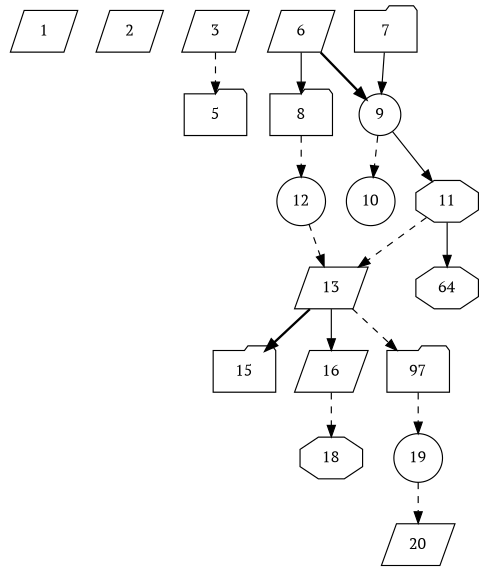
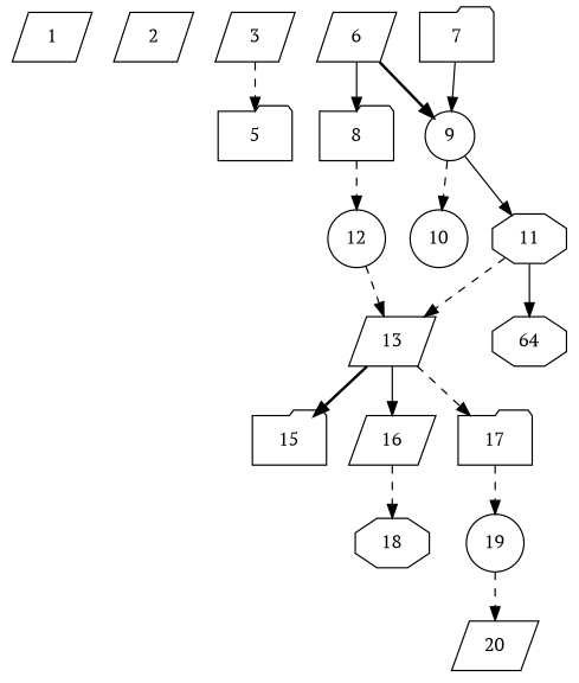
  digraph {
    fontname="PT Serif"
    node [alpha=0.04 fontname="PT Serif" shape=parallelogram]
    edge [fontname="PT Serif" style=dashed]
    1 [alpha=0.12 expect_size=47544320]
    2 [expect_size=30000128]
    3 [alpha=0.05 expect_size=13353984]
    5 [alpha=0.02 expect_size=11308032 shape=folder]
    6 [alpha=0.08 expect_size=8415232]
    8 [alpha=0.03 expect_size=31049728 shape=folder]
    9 [alpha=0.18 expect_size=13363200 shape=circle]
    7 [alpha=0.05 expect_size=52080640 shape=folder]
    12 [expect_size=17714176 shape=circle]
    10 [alpha=0.05 expect_size=33288192 shape=circle]
    11 [expect_size=36085760 shape=octagon]
    13 [alpha=0.17 expect_size=27417600]
    n13 [alpha=0.16 expect_size=39155712 label=64 shape=octagon]
    15 [alpha=0.13 expect_size=37895168 shape=folder]
    16 [alpha=0.14 expect_size=42804224]
-   17 [alpha=0.13 expect_size=13378560 shape=folder label=97]
+   17 [alpha=0.13 expect_size=13378560 shape=folder]
    18 [alpha=0.08 expect_size=25673728 shape=octagon]
    19 [alpha=0.09 expect_size=32118784 shape=circle]
    20 [alpha=0.01 expect_size=27588608]
    3 -> 5
    6 -> 8 [style=solid]
    6 -> 9 [style=bold]
    8 -> 12
    9 -> 10
    9 -> 11 [style=solid]
    7 -> 9 [style=solid]
    12 -> 13
    11 -> 13
    11 -> n13 [style=solid]
    13 -> 15 [style=bold]
    13 -> 16 [style=solid]
    13 -> 17
    16 -> 18
    17 -> 19
    19 -> 20
  }
